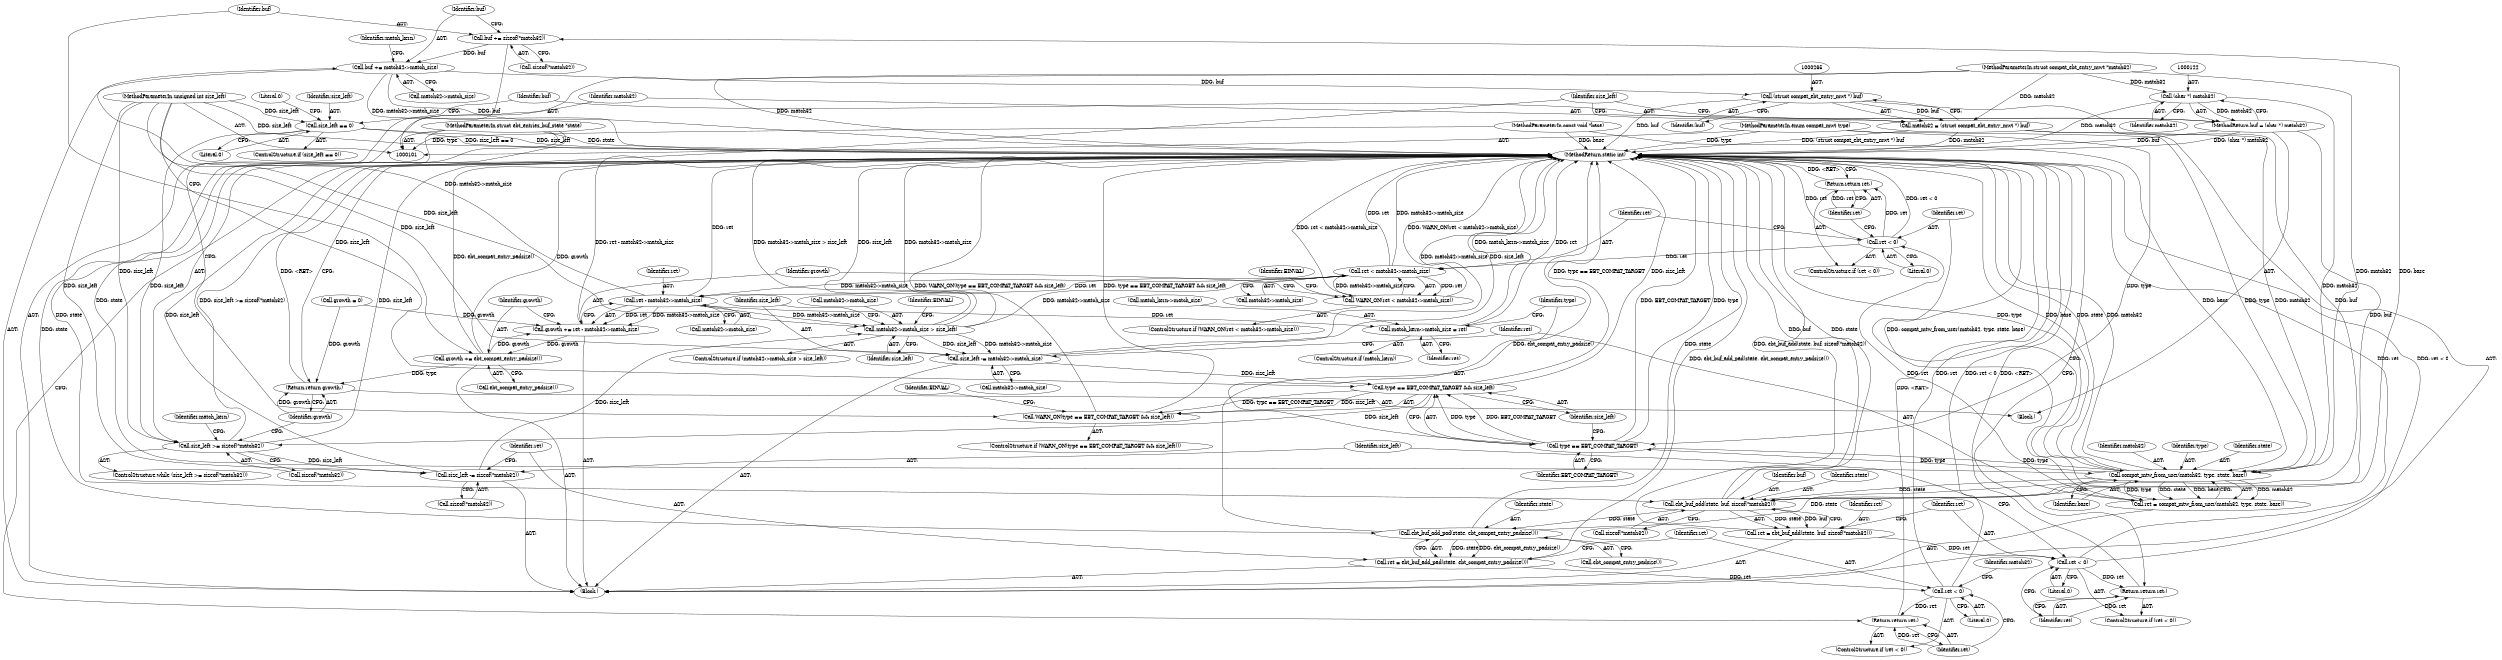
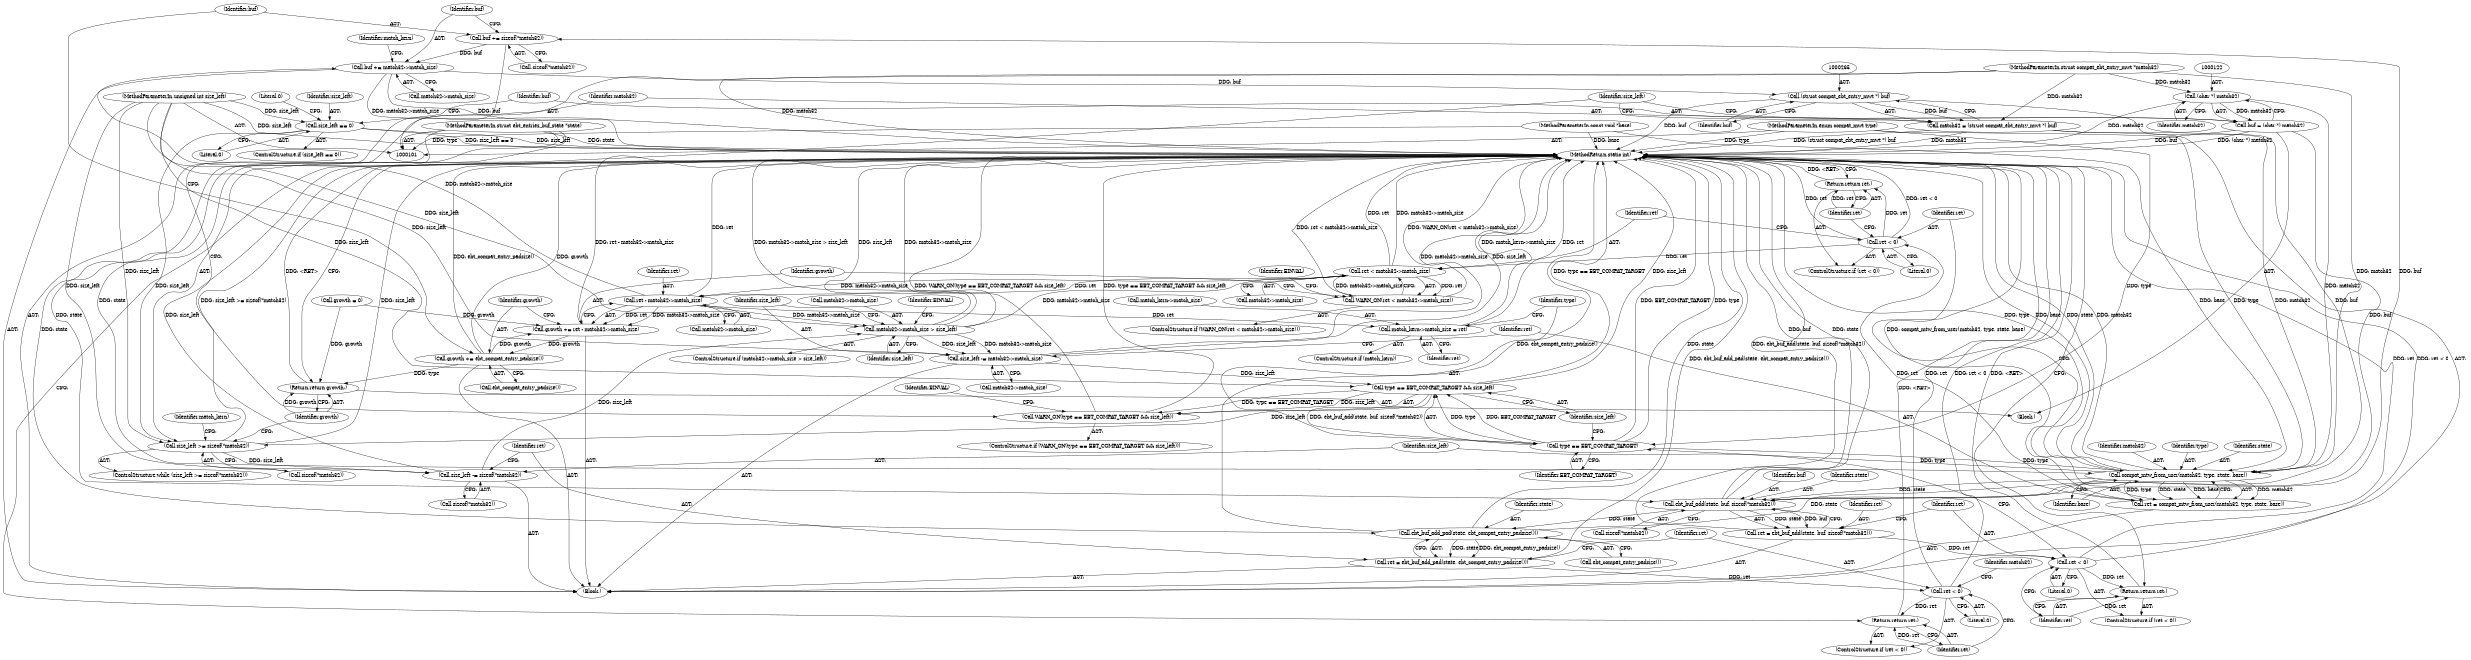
  digraph {
    n1 [label="(Call,buf += sizeof(*match32))"]
    n2 [label="(Call,buf += match32->match_size)"]
    n3 [label="(Call,sizeof(*match32))"]
    n4 [label="(Block,)"]
    n5 [label="(MethodReturn,static int)"]
    n6 [label="(Call,(struct compat_ebt_entry_mwt *) buf)"]
    n7 [label="(Call,match32->match_size)"]
    n8 [label="(Call,ebt_buf_add(state, buf, sizeof(*match32)))"]
    n9 [label="(Call,ebt_buf_add_pad(state, ebt_compat_entry_padsize()))"]
    n10 [label="(Call,ret = ebt_buf_add(state, buf, sizeof(*match32)))"]
    n11 [label="(Call,sizeof(*match32))"]
    n12 [label="(Call,compat_mtw_from_user(match32, type, state, base))"]
    n13 [label="(Call,ret = ebt_buf_add_pad(state, ebt_compat_entry_padsize()))"]
    n14 [label="(Call,ebt_compat_entry_padsize())"]
    n15 [label="(Call,ret < 0)"]
    n16 [label="(Return,return ret;)"]
    n17 [label="(Return,return ret;)"]
    n18 [label="(Return,return ret;)"]
    n19 [label="(Return,return growth;)"]
    n20 [label="(Call,ret = compat_mtw_from_user(match32, type, state, base))"]
    n21 [label="(Call,type == EBT_COMPAT_TARGET)"]
    n22 [label="(Identifier,base)"]
    n23 [label="(Call,ret < 0)"]
    n24 [label="(Call,type == EBT_COMPAT_TARGET && size_left)"]
    n25 [label="(Identifier,EBT_COMPAT_TARGET)"]
    n26 [label="(Call,(char *) match32)"]
-   n27 [label="(MethodReturn,buf = (char *) match32)"]
+   n27 [label="(Call,buf = (char *) match32)"]
    n28 [label="(Identifier,match32)"]
    n29 [label="(Block,)"]
    n30 [label="(MethodParameterIn,struct compat_ebt_entry_mwt *match32)"]
    n31 [label="(Call,match32 = (struct compat_ebt_entry_mwt *) buf)"]
    1000101
    n33 [label="(Identifier,buf)"]
    n34 [label="(Call,ret - match32->match_size)"]
    n35 [label="(Call,match32->match_size > size_left)"]
    n36 [label="(Call,growth += ret - match32->match_size)"]
    n37 [label="(Call,match_kern->match_size = ret)"]
    n38 [label="(Call,match32->match_size)"]
    n39 [label="(Call,ret < match32->match_size)"]
    n40 [label="(Call,size_left -= match32->match_size)"]
    n41 [label="(ControlStructure,if (match32->match_size > size_left))"]
    n42 [label="(Identifier,size_left)"]
    n43 [label="(Call,growth += ebt_compat_entry_padsize())"]
    n44 [label="(Identifier,ret)"]
    n45 [label="(ControlStructure,if (match_kern))"]
    n46 [label="(Call,WARN_ON(ret < match32->match_size))"]
    n47 [label="(Call,match32->match_size)"]
    n48 [label="(ControlStructure,if (WARN_ON(ret < match32->match_size)))"]
    n49 [label="(ControlStructure,if (ret < 0))"]
    n50 [label="(Literal,0)"]
    n51 [label="(Identifier,ret)"]
    n52 [label="(Call,match32->match_size)"]
    n53 [label="(Call,size_left -= sizeof(*match32))"]
    n54 [label="(Call,sizeof(*match32))"]
    n55 [label="(Call,size_left >= sizeof(*match32))"]
    n56 [label="(Call,sizeof(*match32))"]
    n57 [label="(ControlStructure,while (size_left >= sizeof(*match32)))"]
    n58 [label="(Call,size_left == 0)"]
    n59 [label="(Literal,0)"]
    n60 [label="(ControlStructure,if (size_left == 0))"]
    n61 [label="(MethodParameterIn,unsigned int size_left)"]
    n62 [label="(Call,WARN_ON(type == EBT_COMPAT_TARGET && size_left))"]
    n63 [label="(Identifier,size_left)"]
    n64 [label="(ControlStructure,if (WARN_ON(type == EBT_COMPAT_TARGET && size_left)))"]
    n65 [label="(MethodParameterIn,enum compat_mwt type)"]
    n66 [label="(Call,ret < 0)"]
    n67 [label="(MethodParameterIn,struct ebt_entries_buf_state *state)"]
    n68 [label="(MethodParameterIn,const void *base)"]
    n69 [label="(ControlStructure,if (ret < 0))"]
    n70 [label="(Literal,0)"]
    n71 [label="(Identifier,ret)"]
    n72 [label="(Literal,0)"]
    n73 [label="(ControlStructure,if (ret < 0))"]
    n74 [label="(Identifier,ret)"]
    n75 [label="(Call,ebt_compat_entry_padsize())"]
    n76 [label="(Identifier,growth)"]
    n77 [label="(Identifier,match32)"]
    n78 [label="(Call,growth = 0)"]
    n79 [label="(Identifier,match_kern)"]
    n80 [label="(Identifier,ret)"]
    n81 [label="(Identifier,type)"]
    n82 [label="(Identifier,state)"]
    n83 [label="(Identifier,buf)"]
    n84 [label="(Identifier,match32)"]
    n85 [label="(Identifier,match_kern)"]
    n86 [label="(Identifier,buf)"]
    n87 [label="(Identifier,growth)"]
    n88 [label="(Identifier,ret)"]
    n89 [label="(Call,match32->match_size)"]
    n90 [label="(Call,match_kern->match_size)"]
    n91 [label="(Identifier,ret)"]
    n92 [label="(Identifier,EINVAL)"]
    n93 [label="(Identifier,growth)"]
    n94 [label="(Identifier,type)"]
    n95 [label="(Identifier,size_left)"]
    n96 [label="(Identifier,buf)"]
    n97 [label="(Identifier,ret)"]
    n98 [label="(Identifier,buf)"]
    n99 [label="(Identifier,state)"]
    n100 [label="(Identifier,size_left)"]
    n101 [label="(Identifier,ret)"]
    n102 [label="(Identifier,ret)"]
    n103 [label="(Identifier,ret)"]
    n104 [label="(Identifier,state)"]
    n105 [label="(Identifier,ret)"]
    n106 [label="(Identifier,EINVAL)"]
    n107 [label="(Literal,0)"]
    n108 [label="(Identifier,size_left)"]
    n109 [label="(Identifier,EINVAL)"]
    n110 [label="(Identifier,size_left)"]
    n111 [label="(Identifier,match32)"]
    1000122
    1000265
    n1 -> n2 [label="DDG: buf"]
    n1 -> n3 [label="CFG: "]
    n1 -> n4 [label="AST: "]
    n2 -> n4 [label="AST: "]
    n2 -> n5 [label="DDG: match32->match_size"]
    n2 -> n5 [label="DDG: buf"]
    n2 -> n6 [label="DDG: buf"]
    n2 -> n7 [label="CFG: "]
    n3 -> n1 [label="AST: "]
    n5 -> n16 [label="CFG: "]
    n5 -> n17 [label="CFG: "]
    n5 -> n18 [label="CFG: "]
    n5 -> n19 [label="CFG: "]
    n6 -> n5 [label="DDG: buf"]
    n6 -> n8 [label="DDG: buf"]
    n6 -> n31 [label="AST: "]
    n6 -> n31 [label="DDG: buf"]
    n6 -> n33 [label="CFG: "]
    n7 -> n2 [label="AST: "]
-   n8 -> n1 [label="DDG: base"]
+   n8 -> n1 [label="DDG: buf"]
    n8 -> n5 [label="DDG: buf"]
    n8 -> n5 [label="DDG: state"]
    n8 -> n9 [label="DDG: state"]
    n8 -> n10 [label="AST: "]
    n8 -> n10 [label="DDG: state"]
    n8 -> n10 [label="DDG: buf"]
    n8 -> n11 [label="CFG: "]
    n9 -> n5 [label="DDG: ebt_compat_entry_padsize()"]
    n9 -> n5 [label="DDG: state"]
    n9 -> n12 [label="DDG: state"]
    n9 -> n13 [label="AST: "]
    n9 -> n13 [label="DDG: state"]
    n9 -> n13 [label="DDG: ebt_compat_entry_padsize()"]
    n9 -> n14 [label="CFG: "]
    n10 -> n4 [label="AST: "]
    n10 -> n5 [label="DDG: ebt_buf_add(state, buf, sizeof(*match32))"]
    n10 -> n8 [label="CFG: "]
    n10 -> n15 [label="DDG: ret"]
    n11 -> n8 [label="AST: "]
    n12 -> n5 [label="DDG: type"]
    n12 -> n5 [label="DDG: base"]
    n12 -> n5 [label="DDG: state"]
    n12 -> n5 [label="DDG: match32"]
    n12 -> n8 [label="DDG: state"]
    n12 -> n20 [label="AST: "]
    n12 -> n20 [label="DDG: match32"]
    n12 -> n20 [label="DDG: type"]
    n12 -> n20 [label="DDG: state"]
    n12 -> n20 [label="DDG: base"]
    n12 -> n21 [label="DDG: type"]
    n12 -> n22 [label="CFG: "]
    n13 -> n4 [label="AST: "]
    n13 -> n5 [label="DDG: ebt_buf_add_pad(state, ebt_compat_entry_padsize())"]
    n13 -> n9 [label="CFG: "]
    n13 -> n66 [label="DDG: ret"]
    n14 -> n9 [label="AST: "]
    n15 -> n5 [label="DDG: ret"]
    n15 -> n5 [label="DDG: ret < 0"]
    n15 -> n17 [label="DDG: ret"]
    n15 -> n69 [label="AST: "]
    n15 -> n70 [label="CFG: "]
    n16 -> n5 [label="DDG: <RET>"]
    n16 -> n49 [label="AST: "]
    n16 -> n51 [label="CFG: "]
    n17 -> n5 [label="DDG: <RET>"]
    n17 -> n69 [label="AST: "]
    n17 -> n71 [label="CFG: "]
    n18 -> n5 [label="DDG: <RET>"]
    n18 -> n73 [label="AST: "]
    n18 -> n74 [label="CFG: "]
    n19 -> n5 [label="DDG: <RET>"]
    n19 -> n29 [label="AST: "]
    n19 -> n76 [label="CFG: "]
    n20 -> n4 [label="AST: "]
    n20 -> n5 [label="DDG: compat_mtw_from_user(match32, type, state, base)"]
    n20 -> n12 [label="CFG: "]
    n20 -> n23 [label="DDG: ret"]
    n21 -> n5 [label="DDG: EBT_COMPAT_TARGET"]
    n21 -> n5 [label="DDG: type"]
    n21 -> n12 [label="DDG: type"]
    n21 -> n24 [label="AST: "]
    n21 -> n24 [label="DDG: type"]
    n21 -> n24 [label="DDG: EBT_COMPAT_TARGET"]
    n21 -> n25 [label="CFG: "]
    n22 -> n12 [label="AST: "]
    n23 -> n5 [label="DDG: ret < 0"]
    n23 -> n5 [label="DDG: ret"]
    n23 -> n16 [label="DDG: ret"]
    n23 -> n39 [label="DDG: ret"]
    n23 -> n49 [label="AST: "]
    n23 -> n50 [label="CFG: "]
    n24 -> n5 [label="DDG: type == EBT_COMPAT_TARGET"]
    n24 -> n5 [label="DDG: size_left"]
-   n24 -> n21 [label="CFG: "]
+   n24 -> n21 [label="DDG: ebt_buf_add(state, buf, sizeof(*match32))"]
    n24 -> n55 [label="DDG: size_left"]
    n24 -> n62 [label="AST: "]
    n24 -> n62 [label="DDG: type == EBT_COMPAT_TARGET"]
    n24 -> n62 [label="DDG: size_left"]
    n24 -> n63 [label="CFG: "]
    n25 -> n21 [label="AST: "]
    n26 -> n5 [label="DDG: match32"]
    n26 -> n12 [label="DDG: match32"]
    n26 -> n27 [label="AST: "]
    n26 -> n27 [label="DDG: match32"]
    n26 -> n28 [label="CFG: "]
    n27 -> n5 [label="DDG: (char *) match32"]
    n27 -> n5 [label="DDG: buf"]
    n27 -> n8 [label="DDG: buf"]
    n27 -> n26 [label="CFG: "]
    n27 -> n29 [label="AST: "]
    n28 -> n26 [label="AST: "]
    n30 -> n5 [label="DDG: match32"]
    n30 -> n12 [label="DDG: match32"]
    n30 -> n26 [label="DDG: match32"]
    n30 -> n31 [label="DDG: match32"]
    n30 -> 1000101 [label="AST: "]
    n31 -> n4 [label="AST: "]
    n31 -> n5 [label="DDG: match32"]
    n31 -> n5 [label="DDG: (struct compat_ebt_entry_mwt *) buf"]
    n31 -> n6 [label="CFG: "]
    n31 -> n12 [label="DDG: match32"]
    n33 -> n6 [label="AST: "]
    n34 -> n2 [label="DDG: match32->match_size"]
    n34 -> n5 [label="DDG: ret"]
    n34 -> n35 [label="DDG: match32->match_size"]
    n34 -> n36 [label="AST: "]
    n34 -> n36 [label="DDG: ret"]
    n34 -> n36 [label="DDG: match32->match_size"]
    n34 -> n37 [label="DDG: ret"]
    n34 -> n38 [label="CFG: "]
    n35 -> n5 [label="DDG: match32->match_size"]
    n35 -> n5 [label="DDG: match32->match_size > size_left"]
    n35 -> n5 [label="DDG: size_left"]
    n35 -> n39 [label="DDG: match32->match_size"]
    n35 -> n40 [label="DDG: match32->match_size"]
    n35 -> n40 [label="DDG: size_left"]
    n35 -> n41 [label="AST: "]
    n35 -> n42 [label="CFG: "]
    n36 -> n4 [label="AST: "]
    n36 -> n5 [label="DDG: ret - match32->match_size"]
    n36 -> n34 [label="CFG: "]
    n36 -> n43 [label="DDG: growth"]
    n37 -> n5 [label="DDG: match_kern->match_size"]
    n37 -> n5 [label="DDG: ret"]
    n37 -> n44 [label="CFG: "]
    n37 -> n45 [label="AST: "]
    n38 -> n34 [label="AST: "]
    n39 -> n5 [label="DDG: match32->match_size"]
    n39 -> n5 [label="DDG: ret"]
    n39 -> n34 [label="DDG: ret"]
    n39 -> n34 [label="DDG: match32->match_size"]
    n39 -> n46 [label="AST: "]
    n39 -> n46 [label="DDG: ret"]
    n39 -> n46 [label="DDG: match32->match_size"]
    n39 -> n47 [label="CFG: "]
    n40 -> n4 [label="AST: "]
    n40 -> n5 [label="DDG: match32->match_size"]
    n40 -> n5 [label="DDG: size_left"]
    n40 -> n24 [label="DDG: size_left"]
    n40 -> n52 [label="CFG: "]
    n42 -> n35 [label="AST: "]
    n43 -> n4 [label="AST: "]
    n43 -> n5 [label="DDG: growth"]
    n43 -> n5 [label="DDG: ebt_compat_entry_padsize()"]
    n43 -> n19 [label="DDG: type"]
    n43 -> n36 [label="DDG: growth"]
    n43 -> n75 [label="CFG: "]
    n44 -> n37 [label="AST: "]
    n46 -> n5 [label="DDG: WARN_ON(ret < match32->match_size)"]
    n46 -> n5 [label="DDG: ret < match32->match_size"]
    n46 -> n39 [label="CFG: "]
    n46 -> n48 [label="AST: "]
    n47 -> n39 [label="AST: "]
    n50 -> n23 [label="AST: "]
    n51 -> n16 [label="AST: "]
    n51 -> n16 [label="DDG: ret"]
    n51 -> n23 [label="CFG: "]
    n52 -> n40 [label="AST: "]
    n53 -> n4 [label="AST: "]
    n53 -> n5 [label="DDG: size_left"]
    n53 -> n35 [label="DDG: size_left"]
    n53 -> n54 [label="CFG: "]
    n54 -> n53 [label="AST: "]
    n55 -> n5 [label="DDG: size_left"]
    n55 -> n5 [label="DDG: size_left >= sizeof(*match32)"]
    n55 -> n53 [label="DDG: size_left"]
    n55 -> n56 [label="CFG: "]
    n55 -> n57 [label="AST: "]
    n56 -> n55 [label="AST: "]
    n58 -> n5 [label="DDG: size_left == 0"]
    n58 -> n5 [label="DDG: size_left"]
    n58 -> n55 [label="DDG: size_left"]
    n58 -> n59 [label="CFG: "]
    n58 -> n60 [label="AST: "]
    n59 -> n58 [label="AST: "]
    n61 -> n5 [label="DDG: size_left"]
    n61 -> n24 [label="DDG: size_left"]
    n61 -> 1000101 [label="AST: "]
    n61 -> n35 [label="DDG: size_left"]
    n61 -> n40 [label="DDG: size_left"]
    n61 -> n53 [label="DDG: size_left"]
    n61 -> n55 [label="DDG: size_left"]
    n61 -> n58 [label="DDG: size_left"]
    n62 -> n5 [label="DDG: WARN_ON(type == EBT_COMPAT_TARGET && size_left)"]
    n62 -> n5 [label="DDG: type == EBT_COMPAT_TARGET && size_left"]
    n62 -> n64 [label="AST: "]
    n63 -> n21 [label="CFG: "]
    n63 -> n24 [label="AST: "]
    n65 -> n5 [label="DDG: type"]
    n65 -> n12 [label="DDG: type"]
    n65 -> n21 [label="DDG: type"]
    n65 -> 1000101 [label="AST: "]
    n66 -> n5 [label="DDG: ret"]
    n66 -> n5 [label="DDG: ret < 0"]
    n66 -> n18 [label="DDG: ret"]
    n66 -> n72 [label="CFG: "]
    n66 -> n73 [label="AST: "]
    n67 -> n5 [label="DDG: state"]
    n67 -> n8 [label="DDG: state"]
    n67 -> n9 [label="DDG: state"]
    n67 -> n12 [label="DDG: state"]
    n67 -> 1000101 [label="AST: "]
    n68 -> n5 [label="DDG: base"]
    n68 -> n12 [label="DDG: base"]
    n68 -> 1000101 [label="DDG: type"]
    n70 -> n15 [label="AST: "]
    n71 -> n15 [label="CFG: "]
    n71 -> n17 [label="AST: "]
    n71 -> n17 [label="DDG: ret"]
    n72 -> n66 [label="AST: "]
    n74 -> n18 [label="AST: "]
    n74 -> n18 [label="DDG: ret"]
    n74 -> n66 [label="CFG: "]
    n75 -> n43 [label="AST: "]
    n76 -> n19 [label="AST: "]
    n76 -> n19 [label="DDG: growth"]
    n76 -> n55 [label="CFG: "]
    n77 -> n12 [label="AST: "]
    n78 -> n19 [label="DDG: growth"]
    n78 -> n36 [label="DDG: growth"]
    n79 -> n55 [label="CFG: "]
    n80 -> n20 [label="CFG: "]
    n80 -> n23 [label="AST: "]
    n81 -> n21 [label="AST: "]
    n81 -> n37 [label="CFG: "]
    n82 -> n9 [label="AST: "]
    n83 -> n1 [label="CFG: "]
    n83 -> n2 [label="AST: "]
    n84 -> n31 [label="AST: "]
    n84 -> n62 [label="CFG: "]
    n85 -> n2 [label="CFG: "]
    n86 -> n8 [label="AST: "]
    n87 -> n36 [label="CFG: "]
    n87 -> n43 [label="AST: "]
    n88 -> n10 [label="CFG: "]
    n88 -> n15 [label="AST: "]
    n89 -> n35 [label="AST: "]
    n90 -> n37 [label="AST: "]
    n91 -> n13 [label="AST: "]
    n91 -> n53 [label="CFG: "]
    n92 -> n62 [label="CFG: "]
    n93 -> n36 [label="AST: "]
    n93 -> n46 [label="CFG: "]
    n94 -> n12 [label="AST: "]
    n95 -> n58 [label="AST: "]
    n96 -> n1 [label="AST: "]
    n96 -> n43 [label="CFG: "]
    n97 -> n20 [label="AST: "]
    n97 -> n40 [label="CFG: "]
    n98 -> n27 [label="AST: "]
    n98 -> n58 [label="CFG: "]
    n99 -> n8 [label="AST: "]
    n100 -> n27 [label="CFG: "]
    n100 -> n31 [label="CFG: "]
    n100 -> n55 [label="AST: "]
    n101 -> n10 [label="AST: "]
    n102 -> n13 [label="CFG: "]
    n102 -> n66 [label="AST: "]
    n103 -> n23 [label="CFG: "]
    n103 -> n39 [label="AST: "]
    n104 -> n12 [label="AST: "]
    n105 -> n34 [label="AST: "]
    n106 -> n35 [label="CFG: "]
    n107 -> n58 [label="CFG: "]
    n108 -> n15 [label="CFG: "]
    n108 -> n53 [label="AST: "]
    n109 -> n46 [label="CFG: "]
    n110 -> n35 [label="CFG: "]
    n110 -> n40 [label="AST: "]
    n111 -> n66 [label="CFG: "]
    1000122 -> n26 [label="AST: "]
    1000265 -> n6 [label="AST: "]
  }
